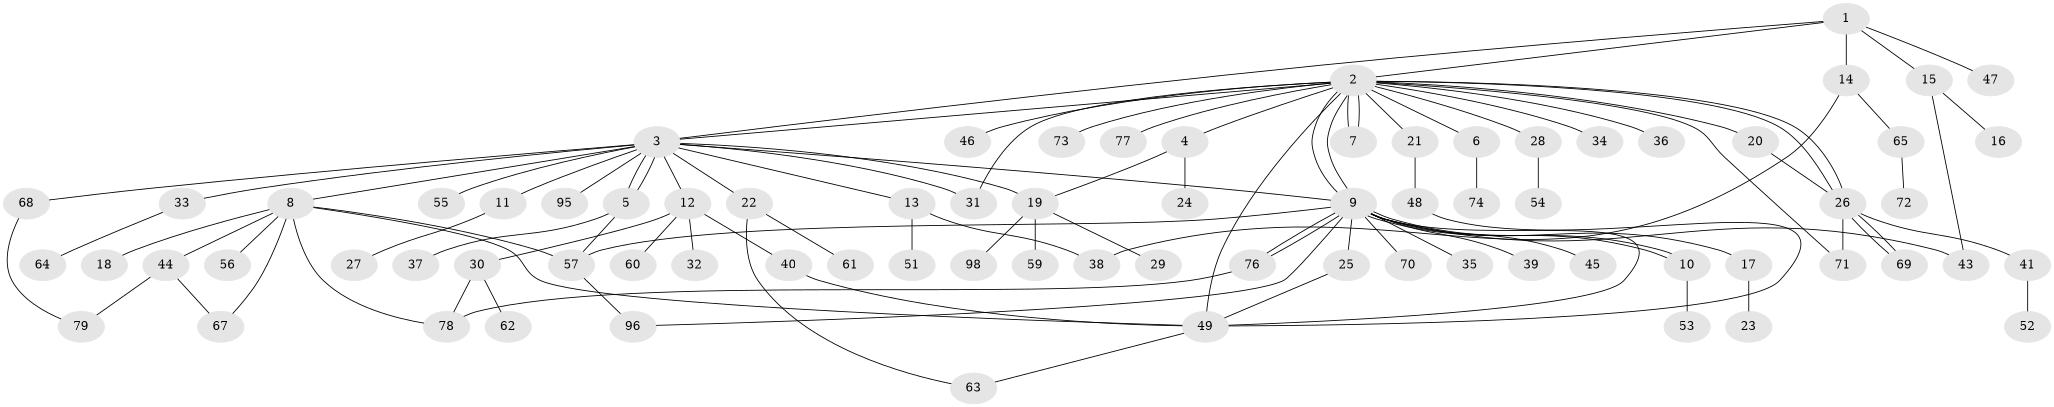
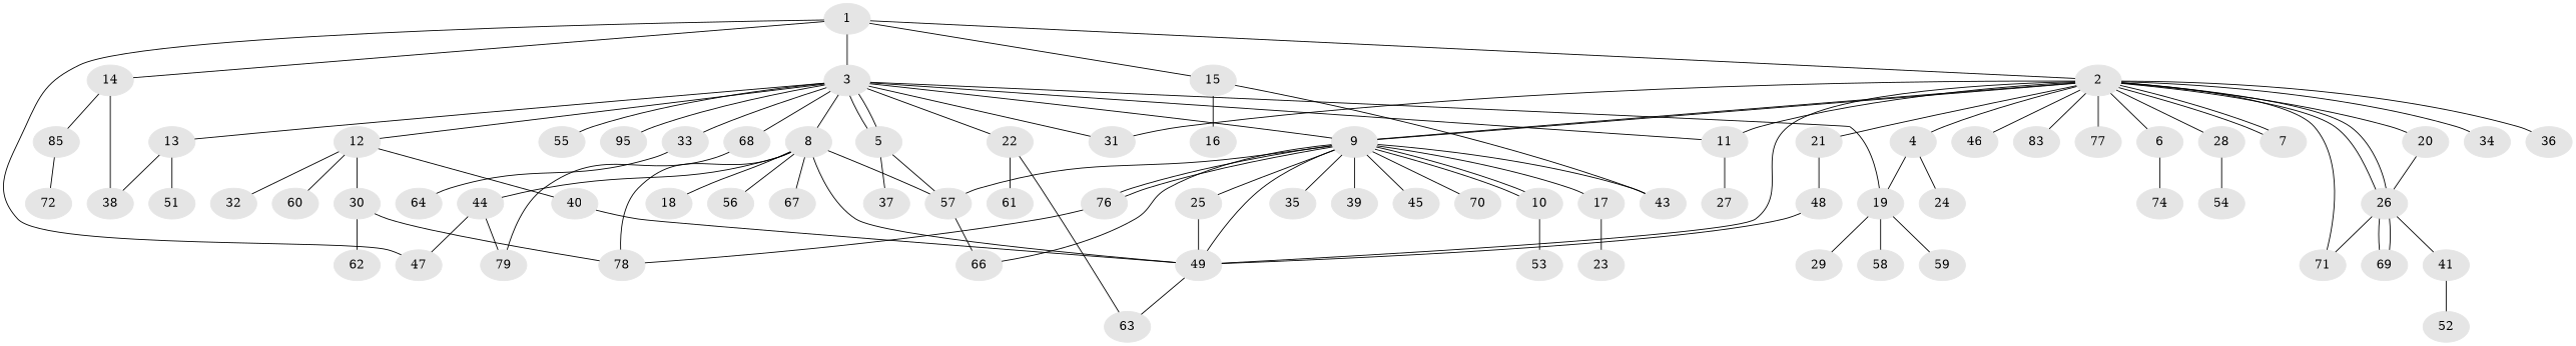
  graph {
    node [color=gray90 style=filled]
    1
    2
    3
    14
    15
    47
    4
    6
    7
    9
    20
    21
    26
    28
    31
    34
    36
    46
    49
    71
-   73
+   73 [label=83]
    77
    5
    8
    11
    12
    13
    19
    22
    33
    55
    68
    n33 [label=95]
    38
-   65
+   65 [label=85]
    43
    16
    24
    74
    57
    10
    17
    25
    35
    39
    45
-   66 [label=96]
+   66
    70
    76
    48
    41
    69
    54
    63
    37
    18
    44
    56
    67
    78
    27
    30
    32
    40
    60
    51
    29
-   58 [label=98]
+   58
    59
    61
    64
    79
    53
    23
    62
    72
    52
    1 -- 2
    1 -- 3
    1 -- 14
    1 -- 15
    1 -- 47
-   2 -- 3
+   2 -- 11
    2 -- 4
    2 -- 6
    2 -- 7
    2 -- 7
    2 -- 9
    2 -- 9
    2 -- 20
    2 -- 21
    2 -- 26
    2 -- 26
    2 -- 28
    2 -- 31
    2 -- 34
    2 -- 36
    2 -- 46
    2 -- 49
    2 -- 71
    2 -- 73
    2 -- 77
    3 -- 9
    3 -- 31
    3 -- 5
    3 -- 5
    3 -- 8
    3 -- 11
    3 -- 12
    3 -- 13
    3 -- 19
    3 -- 22
    3 -- 33
    3 -- 55
    3 -- 68
    3 -- n33
    14 -- 38
    14 -- 65
    15 -- 43
    15 -- 16
    4 -- 19
    4 -- 24
    6 -- 74
    9 -- 49
    9 -- 43
    9 -- 57
    9 -- 10
    9 -- 10
    9 -- 17
    9 -- 25
    9 -- 35
    9 -- 39
    9 -- 45
    9 -- 66
    9 -- 70
    9 -- 76
    9 -- 76
    20 -- 26
    21 -- 48
    26 -- 71
    26 -- 41
    26 -- 69
    26 -- 69
    28 -- 54
    49 -- 63
    5 -- 57
    5 -- 37
    8 -- 49
    8 -- 57
    8 -- 18
    8 -- 44
    8 -- 56
    8 -- 67
    8 -- 78
    11 -- 27
    12 -- 30
    12 -- 32
    12 -- 40
    12 -- 60
    13 -- 38
    13 -- 51
    19 -- 29
    19 -- 58
    19 -- 59
    22 -- 63
    22 -- 61
    33 -- 64
    68 -- 79
    65 -- 72
    57 -- 66
    10 -- 53
    17 -- 23
    25 -- 49
    76 -- 78
    48 -- 49
    41 -- 52
-   44 -- 67
+   44 -- 47
    44 -- 79
    30 -- 78
    30 -- 62
    40 -- 49
  }
